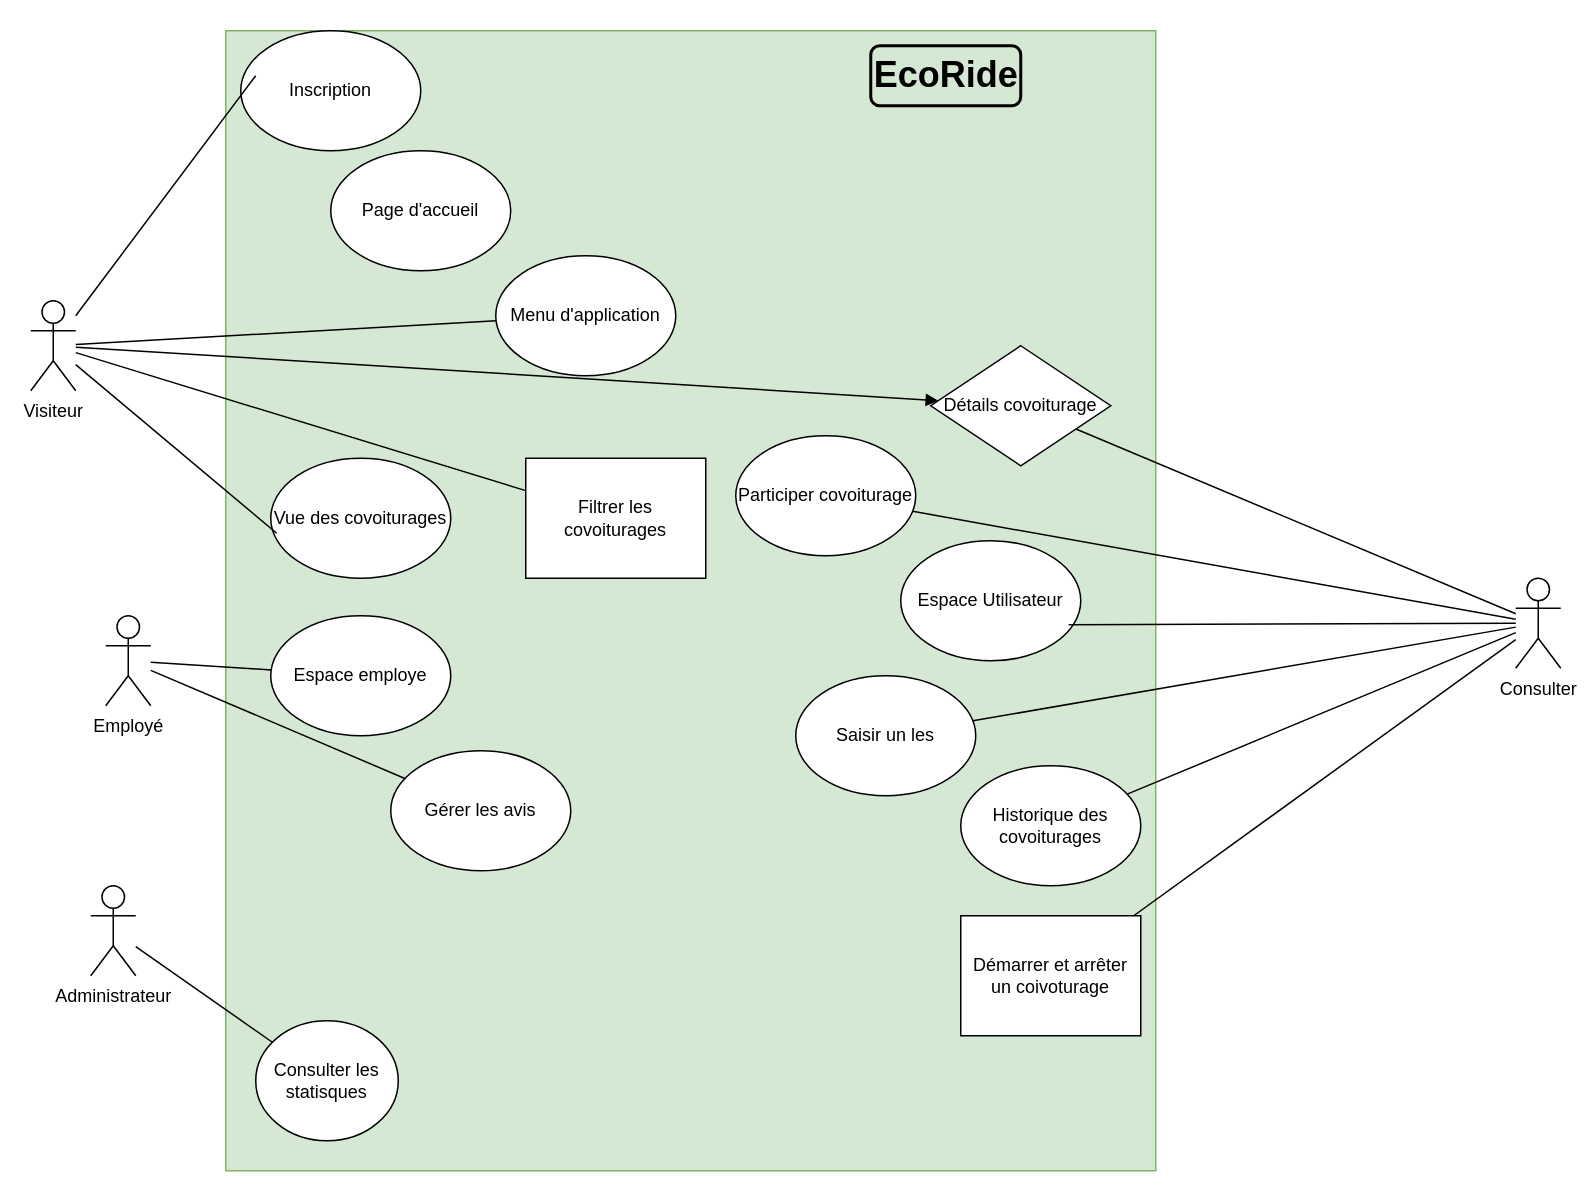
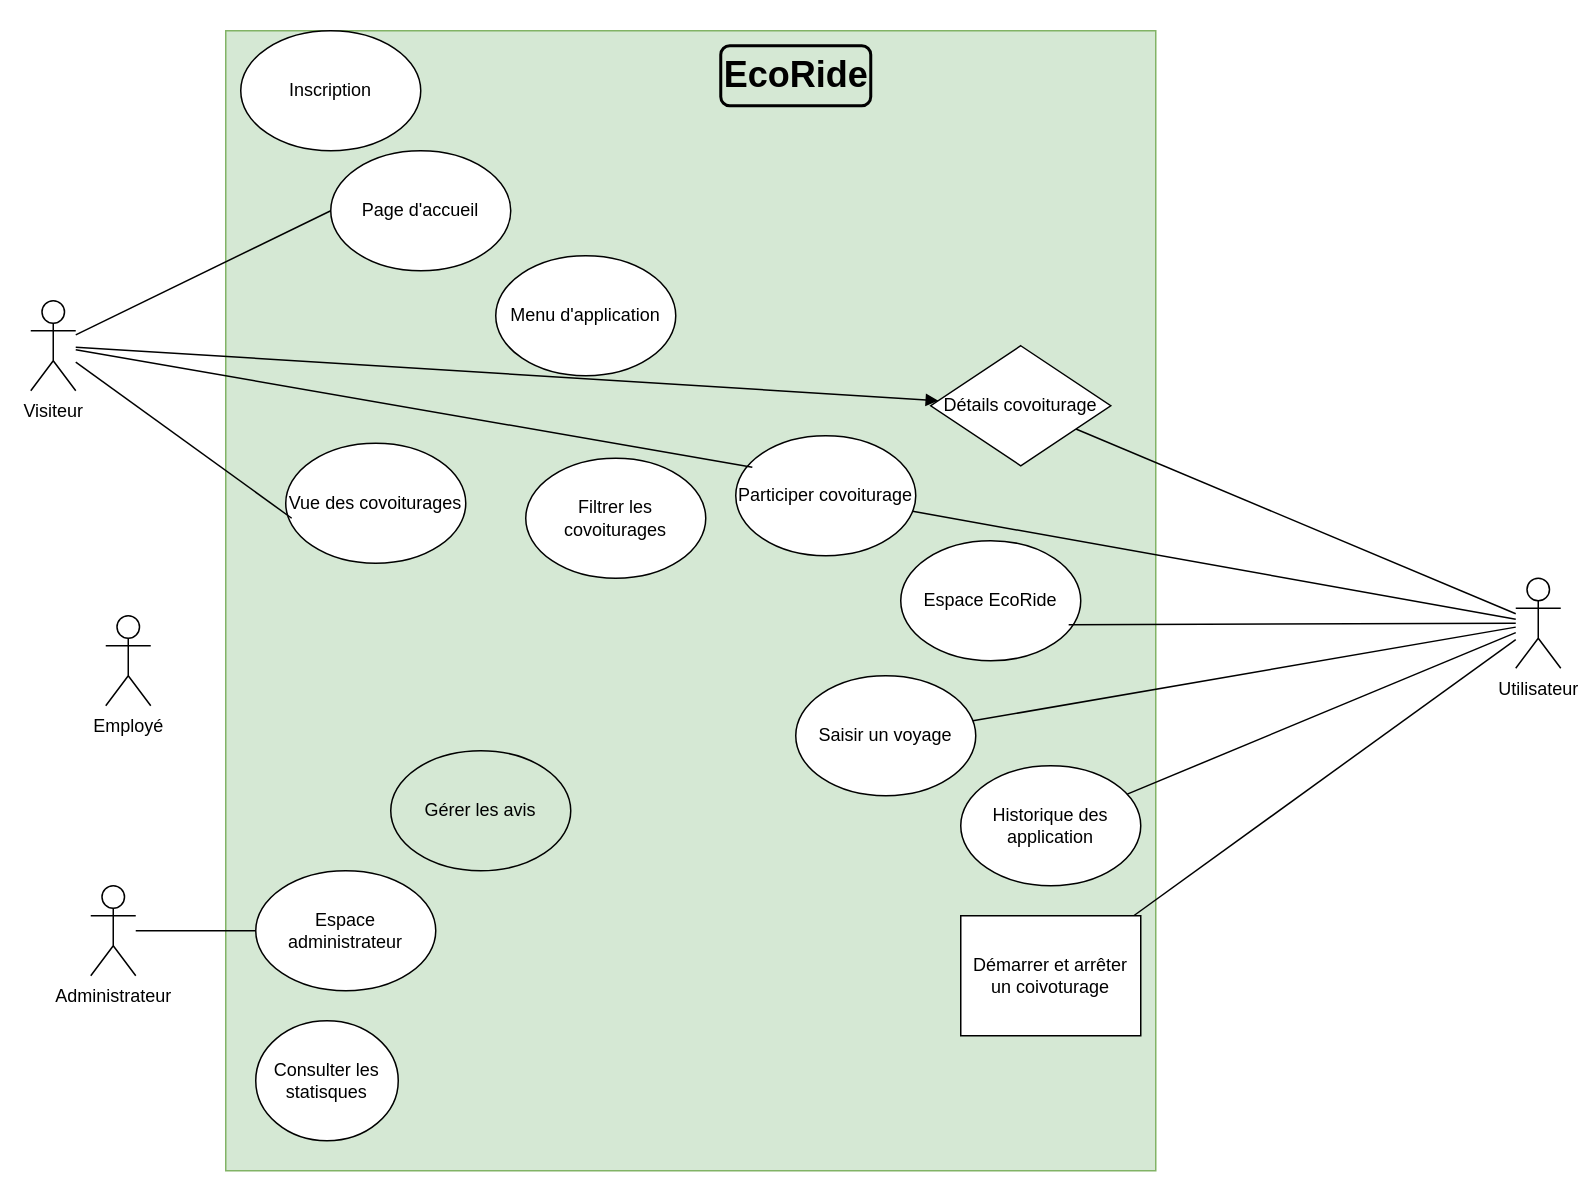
  <mxCell id="0" />
  <mxCell id="1" parent="0" />
  <mxCell id="2" value="&lt;h1&gt;&lt;br&gt;&lt;/h1&gt;" style="rounded=0;whiteSpace=wrap;html=1;align=center;fillColor=#d5e8d4;strokeColor=#82b366;" vertex="1" parent="1"><mxGeometry x="150" y="20" width="620" height="760" as="geometry" /></mxCell>
- <mxCell id="3" value="EcoRide" style="text;strokeColor=default;fillColor=none;html=1;fontSize=24;fontStyle=1;verticalAlign=middle;align=center;rounded=1;strokeWidth=2;" vertex="1" parent="1"><mxGeometry x="580" y="30" width="100" height="40" as="geometry" /></mxCell>
- <mxCell id="5" style="rounded=0;orthogonalLoop=1;jettySize=auto;html=1;endArrow=none;startFill=0;" edge="1" parent="1" source="6" target="38"><mxGeometry relative="1" as="geometry" /></mxCell>
+ <mxCell id="3" value="EcoRide" style="text;strokeColor=default;fillColor=none;html=1;fontSize=24;fontStyle=1;verticalAlign=middle;align=center;rounded=1;strokeWidth=2;" vertex="1" parent="1"><mxGeometry x="480" y="30" width="100" height="40" as="geometry" /></mxCell>
+ <mxCell id="4" style="rounded=0;orthogonalLoop=1;jettySize=auto;html=1;endArrow=none;startFill=0;" edge="1" parent="1" source="6" target="37"><mxGeometry relative="1" as="geometry" /></mxCell>
  <mxCell id="6" value="Administrateur" style="shape=umlActor;verticalLabelPosition=bottom;verticalAlign=top;html=1;outlineConnect=0;" vertex="1" parent="1"><mxGeometry x="60" y="590" width="30" height="60" as="geometry" /></mxCell>
- <mxCell id="8" style="rounded=0;orthogonalLoop=1;jettySize=auto;html=1;endArrow=none;startFill=0;" edge="1" parent="1" source="11" target="21"><mxGeometry relative="1" as="geometry" /></mxCell>
- <mxCell id="9" style="rounded=0;orthogonalLoop=1;jettySize=auto;html=1;endArrow=none;startFill=0;" edge="1" parent="1" source="11" target="23"><mxGeometry relative="1" as="geometry" /></mxCell>
+ <mxCell id="7" style="rounded=0;orthogonalLoop=1;jettySize=auto;html=1;entryX=0;entryY=0.5;entryDx=0;entryDy=0;endArrow=none;startFill=0;" edge="1" parent="1" source="11" target="20"><mxGeometry relative="1" as="geometry" /></mxCell>
  <mxCell id="10" style="rounded=0;orthogonalLoop=1;jettySize=auto;html=1;endArrow=block;startFill=0;" edge="1" parent="1" source="11" target="22"><mxGeometry relative="1" as="geometry" /></mxCell>
  <mxCell id="11" value="Visiteur" style="shape=umlActor;verticalLabelPosition=bottom;verticalAlign=top;html=1;outlineConnect=0;" vertex="1" parent="1"><mxGeometry x="20" y="200" width="30" height="60" as="geometry" /></mxCell>
  <mxCell id="12" style="rounded=0;orthogonalLoop=1;jettySize=auto;html=1;endArrow=none;startFill=0;" edge="1" parent="1" source="14" target="22"><mxGeometry relative="1" as="geometry" /></mxCell>
  <mxCell id="13" style="rounded=0;orthogonalLoop=1;jettySize=auto;html=1;endArrow=none;startFill=0;" edge="1" parent="1" source="14" target="26"><mxGeometry relative="1" as="geometry" /></mxCell>
- <mxCell id="14" value="Consulter" style="shape=umlActor;verticalLabelPosition=bottom;verticalAlign=top;html=1;outlineConnect=0;" vertex="1" parent="1"><mxGeometry x="1010" y="385" width="30" height="60" as="geometry" /></mxCell>
- <mxCell id="15" style="rounded=0;orthogonalLoop=1;jettySize=auto;html=1;endArrow=none;startFill=0;" edge="1" parent="1" source="17" target="36"><mxGeometry relative="1" as="geometry" /></mxCell>
- <mxCell id="16" style="rounded=0;orthogonalLoop=1;jettySize=auto;html=1;endArrow=none;startFill=0;" edge="1" parent="1" source="17" target="39"><mxGeometry relative="1" as="geometry" /></mxCell>
+ <mxCell id="14" value="Utilisateur" style="shape=umlActor;verticalLabelPosition=bottom;verticalAlign=top;html=1;outlineConnect=0;" vertex="1" parent="1"><mxGeometry x="1010" y="385" width="30" height="60" as="geometry" /></mxCell>
  <mxCell id="17" value="Employé" style="shape=umlActor;verticalLabelPosition=bottom;verticalAlign=top;html=1;outlineConnect=0;" vertex="1" parent="1"><mxGeometry x="70" y="410" width="30" height="60" as="geometry" /></mxCell>
  <mxCell id="18" value="Inscription" style="ellipse;whiteSpace=wrap;html=1;" vertex="1" parent="1"><mxGeometry x="160" y="20" width="120" height="80" as="geometry" /></mxCell>
- <mxCell id="19" style="rounded=0;orthogonalLoop=1;jettySize=auto;html=1;entryX=0.083;entryY=0.375;entryDx=0;entryDy=0;entryPerimeter=0;endArrow=none;startFill=0;" edge="1" parent="1" source="11" target="18"><mxGeometry relative="1" as="geometry" /></mxCell>
  <mxCell id="20" value="Page d'accueil" style="ellipse;whiteSpace=wrap;html=1;" vertex="1" parent="1"><mxGeometry x="220" y="100" width="120" height="80" as="geometry" /></mxCell>
  <mxCell id="21" value="Menu d'application" style="ellipse;whiteSpace=wrap;html=1;" vertex="1" parent="1"><mxGeometry x="330" y="170" width="120" height="80" as="geometry" /></mxCell>
  <mxCell id="22" value="Détails covoiturage" style="rhombus;whiteSpace=wrap;html=1;" vertex="1" parent="1"><mxGeometry x="620" y="230" width="120" height="80" as="geometry" /></mxCell>
- <mxCell id="23" value="Filtrer les covoiturages" style="whiteSpace=wrap;html=1;rounded=0;" vertex="1" parent="1"><mxGeometry x="350" y="305" width="120" height="80" as="geometry" /></mxCell>
- <mxCell id="24" value="Vue des covoiturages" style="ellipse;whiteSpace=wrap;html=1;" vertex="1" parent="1"><mxGeometry x="180" y="305" width="120" height="80" as="geometry" /></mxCell>
+ <mxCell id="23" value="Filtrer les covoiturages" style="ellipse;whiteSpace=wrap;html=1;" vertex="1" parent="1"><mxGeometry x="350" y="305" width="120" height="80" as="geometry" /></mxCell>
+ <mxCell id="24" value="Vue des covoiturages" style="ellipse;whiteSpace=wrap;html=1;" vertex="1" parent="1"><mxGeometry x="190" y="295" width="120" height="80" as="geometry" /></mxCell>
  <mxCell id="25" style="rounded=0;orthogonalLoop=1;jettySize=auto;html=1;entryX=0.033;entryY=0.625;entryDx=0;entryDy=0;entryPerimeter=0;endArrow=none;startFill=0;" edge="1" parent="1" source="11" target="24"><mxGeometry relative="1" as="geometry" /></mxCell>
  <mxCell id="26" value="Participer covoiturage" style="ellipse;whiteSpace=wrap;html=1;" vertex="1" parent="1"><mxGeometry x="490" y="290" width="120" height="80" as="geometry" /></mxCell>
- <mxCell id="28" value="Espace Utilisateur" style="ellipse;whiteSpace=wrap;html=1;" vertex="1" parent="1"><mxGeometry x="600" y="360" width="120" height="80" as="geometry" /></mxCell>
+ <mxCell id="27" style="rounded=0;orthogonalLoop=1;jettySize=auto;html=1;entryX=0.092;entryY=0.263;entryDx=0;entryDy=0;entryPerimeter=0;endArrow=none;startFill=0;" edge="1" parent="1" source="11" target="26"><mxGeometry relative="1" as="geometry" /></mxCell>
+ <mxCell id="28" value="Espace EcoRide" style="ellipse;whiteSpace=wrap;html=1;" vertex="1" parent="1"><mxGeometry x="600" y="360" width="120" height="80" as="geometry" /></mxCell>
  <mxCell id="29" style="rounded=0;orthogonalLoop=1;jettySize=auto;html=1;entryX=0.933;entryY=0.7;entryDx=0;entryDy=0;entryPerimeter=0;endArrow=none;startFill=0;" edge="1" parent="1" source="14" target="28"><mxGeometry relative="1" as="geometry" /></mxCell>
  <mxCell id="30" style="rounded=0;orthogonalLoop=1;jettySize=auto;html=1;endArrow=none;startFill=0;" edge="1" parent="1" source="31" target="14"><mxGeometry relative="1" as="geometry" /></mxCell>
- <mxCell id="31" value="Saisir un les" style="ellipse;whiteSpace=wrap;html=1;" vertex="1" parent="1"><mxGeometry x="530" y="450" width="120" height="80" as="geometry" /></mxCell>
+ <mxCell id="31" value="Saisir un voyage" style="ellipse;whiteSpace=wrap;html=1;" vertex="1" parent="1"><mxGeometry x="530" y="450" width="120" height="80" as="geometry" /></mxCell>
  <mxCell id="32" style="rounded=0;orthogonalLoop=1;jettySize=auto;html=1;endArrow=none;startFill=0;" edge="1" parent="1" source="33" target="14"><mxGeometry relative="1" as="geometry" /></mxCell>
- <mxCell id="33" value="Historique des covoiturages" style="ellipse;whiteSpace=wrap;html=1;" vertex="1" parent="1"><mxGeometry x="640" y="510" width="120" height="80" as="geometry" /></mxCell>
+ <mxCell id="33" value="Historique des application" style="ellipse;whiteSpace=wrap;html=1;" vertex="1" parent="1"><mxGeometry x="640" y="510" width="120" height="80" as="geometry" /></mxCell>
  <mxCell id="34" style="rounded=0;orthogonalLoop=1;jettySize=auto;html=1;endArrow=none;startFill=0;" edge="1" parent="1" source="35" target="14"><mxGeometry relative="1" as="geometry" /></mxCell>
  <mxCell id="35" value="Démarrer et arrêter un coivoturage" style="whiteSpace=wrap;html=1;rounded=0;" vertex="1" parent="1"><mxGeometry x="640" y="610" width="120" height="80" as="geometry" /></mxCell>
- <mxCell id="36" value="Espace employe" style="ellipse;whiteSpace=wrap;html=1;" vertex="1" parent="1"><mxGeometry x="180" y="410" width="120" height="80" as="geometry" /></mxCell>
+ <mxCell id="37" value="Espace administrateur" style="ellipse;whiteSpace=wrap;html=1;" vertex="1" parent="1"><mxGeometry x="170" y="580" width="120" height="80" as="geometry" /></mxCell>
  <mxCell id="38" value="Consulter les statisques" style="ellipse;whiteSpace=wrap;html=1;" vertex="1" parent="1"><mxGeometry x="170" y="680" width="95" height="80" as="geometry" /></mxCell>
- <mxCell id="39" value="Gérer les avis" style="ellipse;whiteSpace=wrap;html=1;" vertex="1" parent="1"><mxGeometry x="260" y="500" width="120" height="80" as="geometry" /></mxCell>
+ <mxCell id="39" value="Gérer les avis" style="ellipse;whiteSpace=wrap;html=1;fillColor=#d5e8d4;" vertex="1" parent="1"><mxGeometry x="260" y="500" width="120" height="80" as="geometry" /></mxCell>
